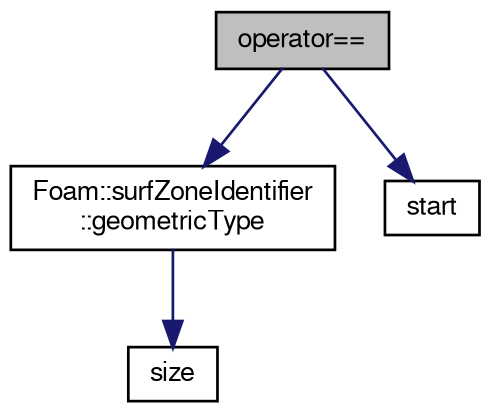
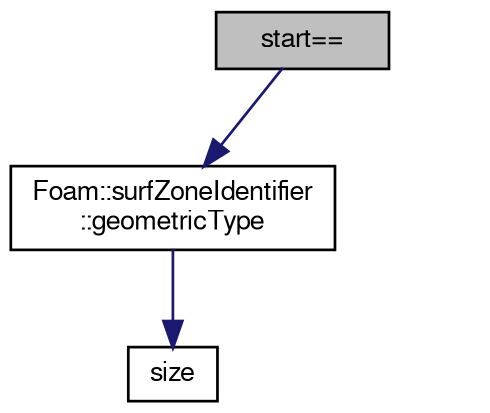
  digraph {
    rankdir=TB
    node [color=black fontname=FreeSans fontsize=10 shape=record]
    edge [color=midnightblue fontname=FreeSans fontsize=10 labelfontname=FreeSans labelfontsize=10 style=solid]
-   n1 [fillcolor=grey75 fontcolor=black height=0.2 label="operator==" style=filled width=0.4]
+   n1 [fillcolor=grey75 fontcolor=black height=0.2 label="start==" style=filled width=0.4]
    n2 [height=0.2 label="Foam::surfZoneIdentifier\l::geometricType" width=0.4]
-   n3 [height=0.2 label=start width=0.4]
    n4 [height=0.2 label=size width=0.4]
    n1 -> n2
-   n1 -> n3
    n2 -> n4
  }
